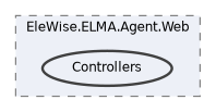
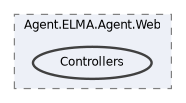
  digraph {
    compound=true
    n1 [color=grey25 fillcolor="#edf0f7" fontname=Helvetica fontsize=10 height=0.2 label=Controllers shape=ellipse style="filled,bold" width=0.4]
    subgraph cluster_1 {
      bgcolor="#edf0f7"
      fontname=Helvetica
      fontsize=10
-     label="EleWise.ELMA.Agent.Web"
+     label="Agent.ELMA.Agent.Web"
      pencolor=grey50
      style="filled,dashed"
      n1
    }
  }
